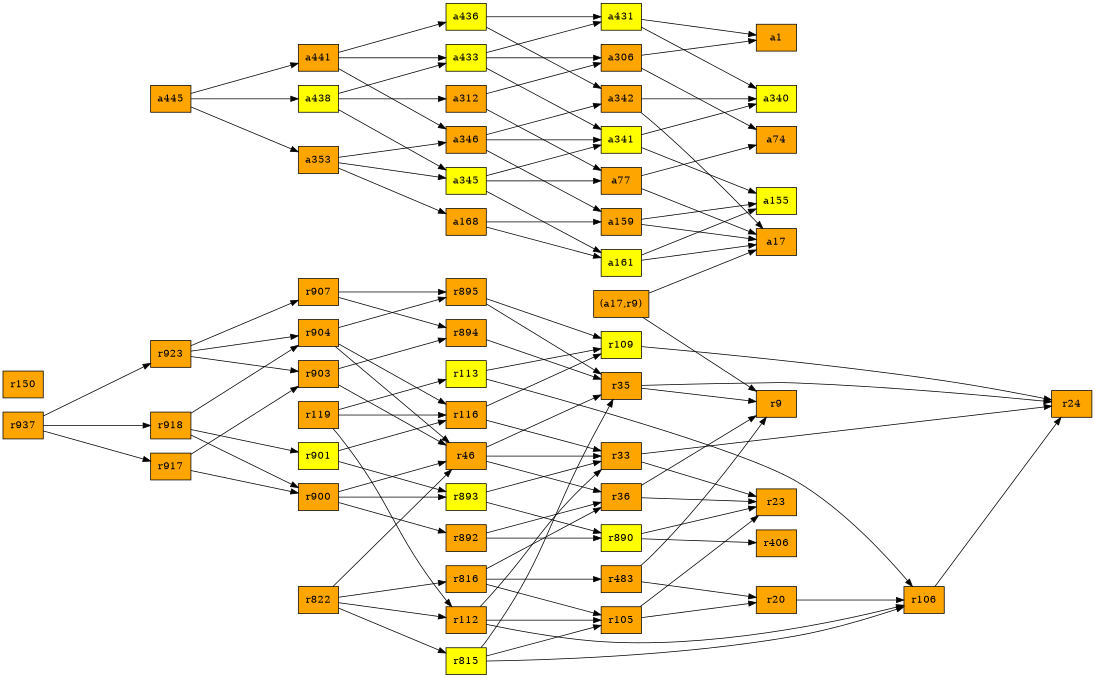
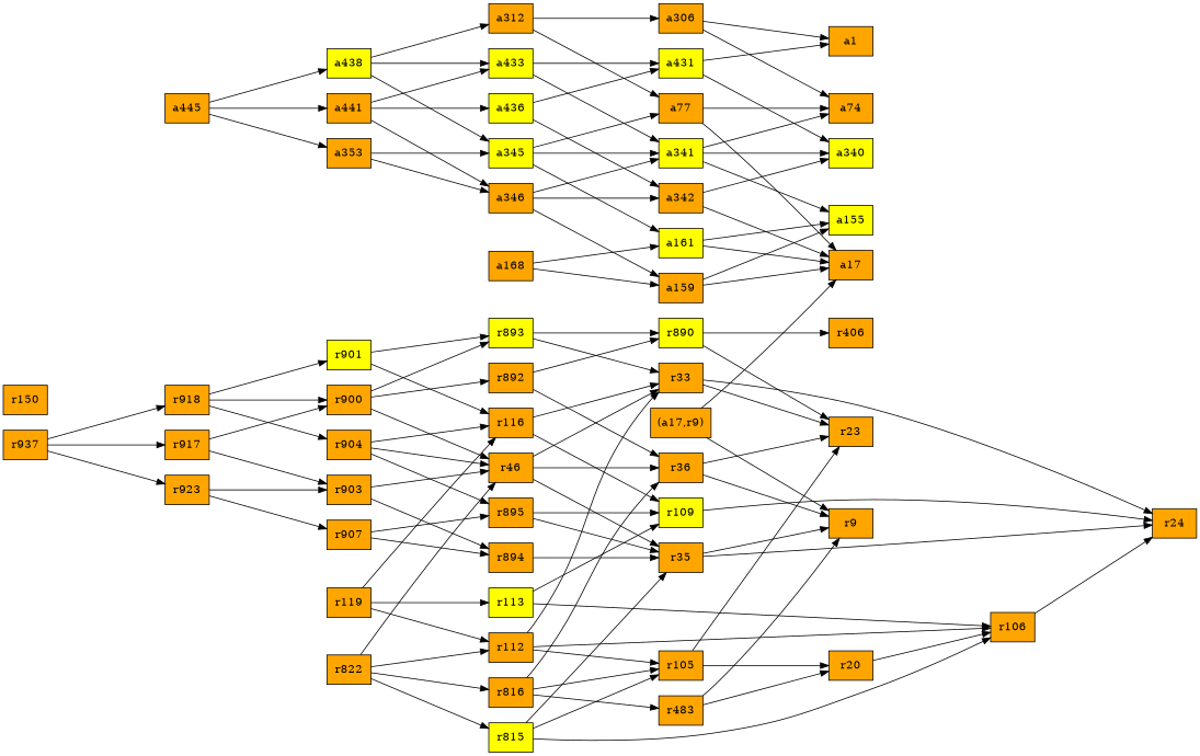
  digraph {
    rankdir=LR
    ranksep=2.0
    node [fillcolor=orange shape=record style=filled]
    n1 [label="{a74}"]
    n2 [label="{a445}"]
    n3 [fillcolor=yellow label="{a438}"]
    n4 [label="{a441}"]
    n5 [label="{a353}"]
    n6 [fillcolor=yellow label="{a345}"]
    n7 [fillcolor=yellow label="{a433}"]
    n8 [label="{a312}"]
    n9 [fillcolor=yellow label="{a436}"]
    n10 [label="{a346}"]
    n11 [label="{a168}"]
    n12 [fillcolor=yellow label="{r815}"]
    n13 [label="{r35}"]
    n14 [label="{r106}"]
    n15 [label="{r105}"]
    n16 [label="{r9}"]
    n17 [label="{r24}"]
    n18 [label="{r483}"]
    n19 [label="{r20}"]
    n20 [fillcolor=yellow label="{a431}"]
    n21 [fillcolor=yellow label="{a340}"]
    n22 [label="{a1}"]
    n23 [label="{r937}"]
    n24 [label="{r923}"]
    n25 [label="{r917}"]
    n26 [label="{r918}"]
    n27 [label="{r904}"]
    n28 [label="{r903}"]
    n29 [label="{r907}"]
    n30 [label="{r900}"]
    n31 [fillcolor=yellow label="{r901}"]
    n32 [label="{r23}"]
    n33 [label="{a77}"]
    n34 [label="{a17}"]
    n35 [fillcolor=yellow label="{a161}"]
    n36 [fillcolor=yellow label="{a341}"]
    n37 [label="{a306}"]
    n38 [label="{r150}"]
    n39 [label="{r46}"]
    n40 [label="{r116}"]
    n41 [label="{r895}"]
    n42 [label="{r894}"]
    n43 [label="{r822}"]
    n44 [label="{r816}"]
    n45 [label="{r112}"]
    n46 [label="{r36}"]
    n47 [label="{r33}"]
    n48 [label="{r892}"]
    n49 [fillcolor=yellow label="{r893}"]
    n50 [fillcolor=yellow label="{r890}"]
    n51 [fillcolor=yellow label="{r109}"]
    n52 [label="{a342}"]
    n53 [label="{a159}"]
    n54 [fillcolor=yellow label="{a155}"]
    n55 [label="{r406}"]
    n56 [fillcolor=yellow label="{r113}"]
    n57 [label="{r119}"]
    n58 [label="{(a17,r9)}"]
    n2 -> n3
    n2 -> n4
    n2 -> n5
    n3 -> n6
    n3 -> n7
    n3 -> n8
    n4 -> n7
    n4 -> n9
    n4 -> n10
    n5 -> n6
    n5 -> n10
-   n5 -> n11
    n6 -> n33
    n6 -> n35
    n6 -> n36
    n7 -> n20
    n7 -> n36
-   n7 -> n37
    n8 -> n33
    n8 -> n37
    n9 -> n20
    n9 -> n52
    n10 -> n36
    n10 -> n52
    n10 -> n53
    n11 -> n35
    n11 -> n53
    n12 -> n13
    n12 -> n14
    n12 -> n15
    n13 -> n16
    n13 -> n17
    n14 -> n17
    n15 -> n19
    n15 -> n32
    n18 -> n16
    n18 -> n19
    n19 -> n14
    n20 -> n21
    n20 -> n22
    n23 -> n24
    n23 -> n25
    n23 -> n26
-   n24 -> n27
    n24 -> n28
    n24 -> n29
    n25 -> n28
    n25 -> n30
    n26 -> n27
    n26 -> n30
    n26 -> n31
    n27 -> n39
    n27 -> n40
    n27 -> n41
    n28 -> n39
    n28 -> n42
    n29 -> n41
    n29 -> n42
    n30 -> n39
    n30 -> n48
    n30 -> n49
    n31 -> n40
    n31 -> n49
    n33 -> n1
    n33 -> n34
    n35 -> n34
    n35 -> n54
+   n36 -> n1
    n36 -> n21
    n36 -> n54
    n37 -> n1
    n37 -> n22
    n39 -> n13
    n39 -> n46
    n39 -> n47
    n40 -> n47
    n40 -> n51
    n41 -> n13
    n41 -> n51
    n42 -> n13
    n43 -> n12
    n43 -> n39
    n43 -> n44
    n43 -> n45
    n44 -> n15
    n44 -> n18
    n44 -> n46
    n45 -> n14
    n45 -> n15
    n45 -> n47
    n46 -> n16
    n46 -> n32
    n47 -> n17
    n47 -> n32
    n48 -> n46
    n48 -> n50
    n49 -> n47
    n49 -> n50
    n50 -> n32
    n50 -> n55
    n51 -> n17
    n52 -> n21
    n52 -> n34
    n53 -> n34
    n53 -> n54
    n56 -> n14
    n56 -> n51
    n57 -> n40
    n57 -> n45
    n57 -> n56
    n58 -> n16
    n58 -> n34
  }
